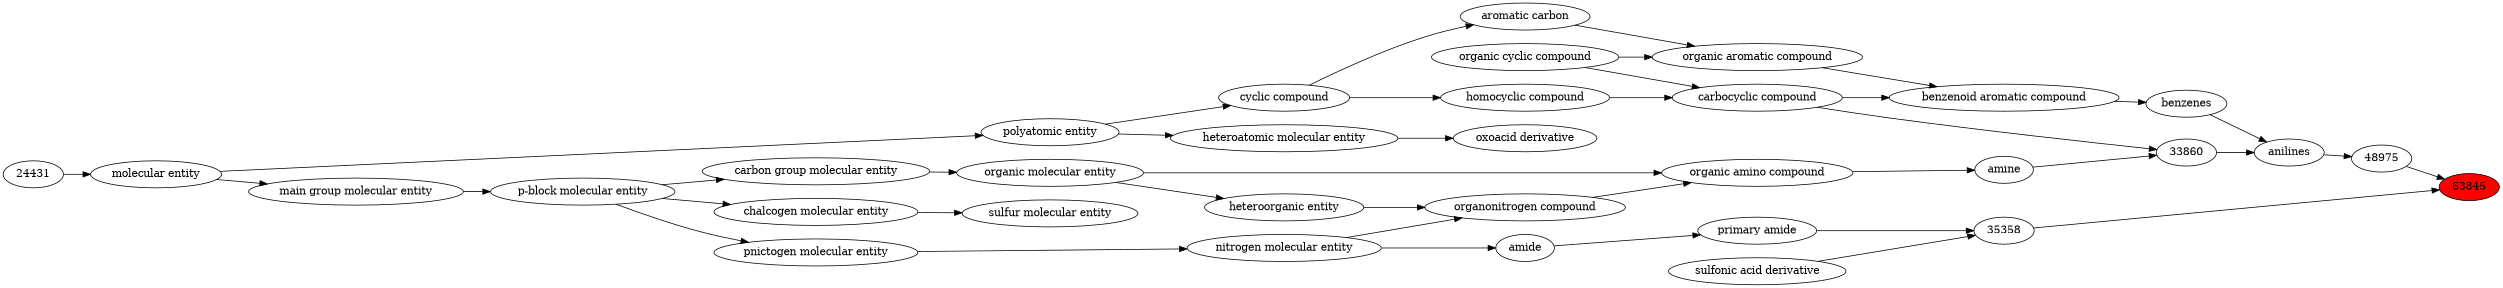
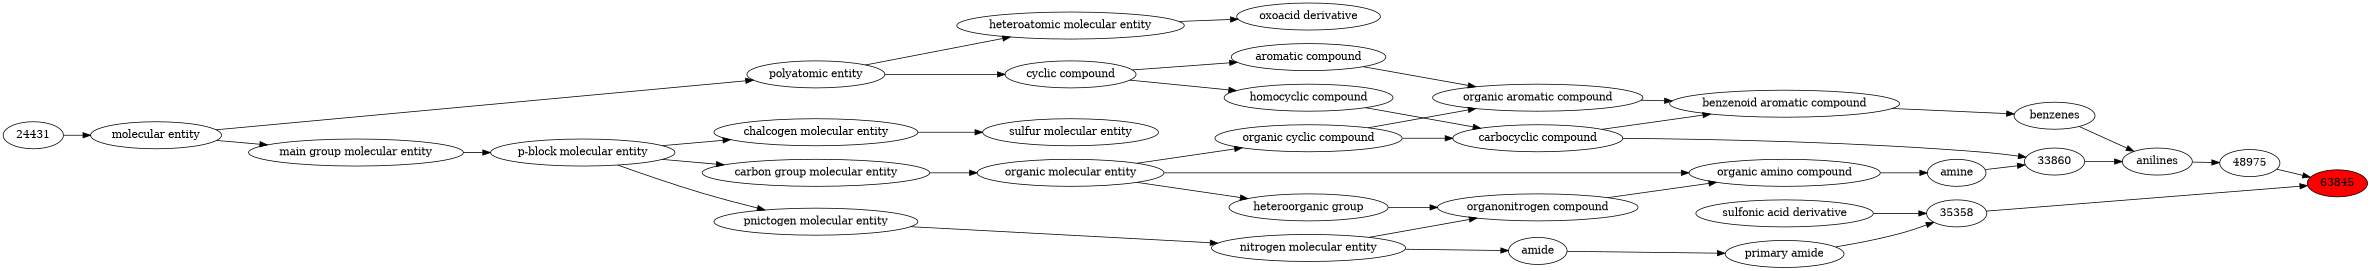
  digraph {
    rankdir=LR
    n1 [fillcolor=red label=63845 style=filled]
    n2 [label=48975]
    n3 [label=35358]
    n4 [label=anilines]
    n5 [label="sulfonic acid derivative"]
    n6 [label="primary amide"]
    n7 [label=benzenes]
    n8 [label=33860]
    n9 [label=amide]
    n10 [label="benzenoid aromatic compound"]
    n11 [label="organic aromatic compound"]
    n12 [label=amine]
    n13 [label="oxoacid derivative"]
    n14 [label="sulfur molecular entity"]
    n15 [label="nitrogen molecular entity"]
    n16 [label="organonitrogen compound"]
    n17 [label="organic amino compound"]
    n18 [label="carbocyclic compound"]
    n19 [label="organic cyclic compound"]
-   n20 [label="aromatic carbon"]
+   n20 [label="aromatic compound"]
    n21 [label="heteroatomic molecular entity"]
    n22 [label="chalcogen molecular entity"]
    n23 [label="pnictogen molecular entity"]
    n24 [label="homocyclic compound"]
    n25 [label="organic molecular entity"]
-   n26 [label="heteroorganic entity"]
+   n26 [label="heteroorganic group"]
    n27 [label="cyclic compound"]
    n28 [label="polyatomic entity"]
    n29 [label="p-block molecular entity"]
    n30 [label="carbon group molecular entity"]
    n31 [label="molecular entity"]
    n32 [label="main group molecular entity"]
    n33 [label=24431]
    n2 -> n1
    n3 -> n1
    n4 -> n2
    n5 -> n3
    n6 -> n3
    n7 -> n4
    n8 -> n4
    n9 -> n6
    n10 -> n7
    n11 -> n10
    n12 -> n8
    n15 -> n9
    n15 -> n16
    n16 -> n17
    n17 -> n12
    n18 -> n8
    n18 -> n10
    n19 -> n11
    n19 -> n18
    n20 -> n11
    n21 -> n13
    n22 -> n14
    n23 -> n15
    n24 -> n18
    n25 -> n17
+   n25 -> n19
    n25 -> n26
    n26 -> n16
    n27 -> n20
    n27 -> n24
    n28 -> n21
    n28 -> n27
    n29 -> n22
    n29 -> n23
    n29 -> n30
    n30 -> n25
    n31 -> n28
    n31 -> n32
    n32 -> n29
    n33 -> n31
  }
